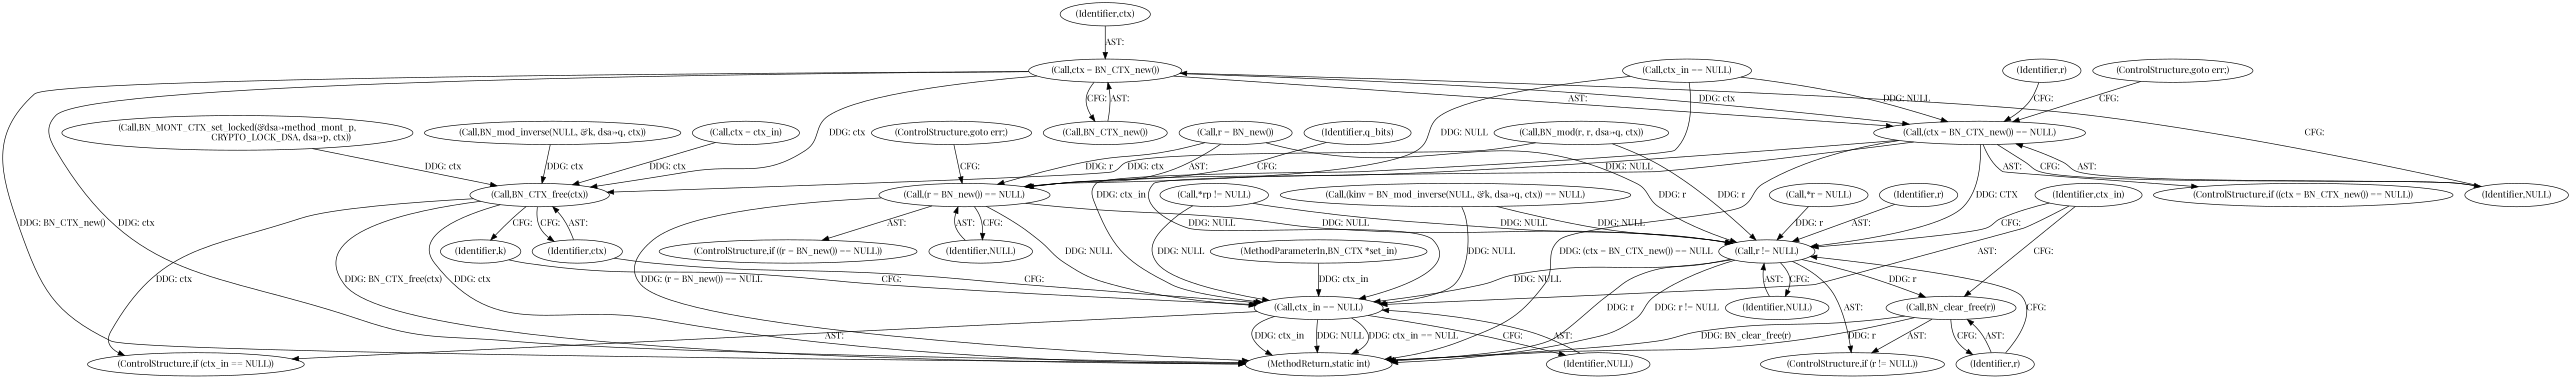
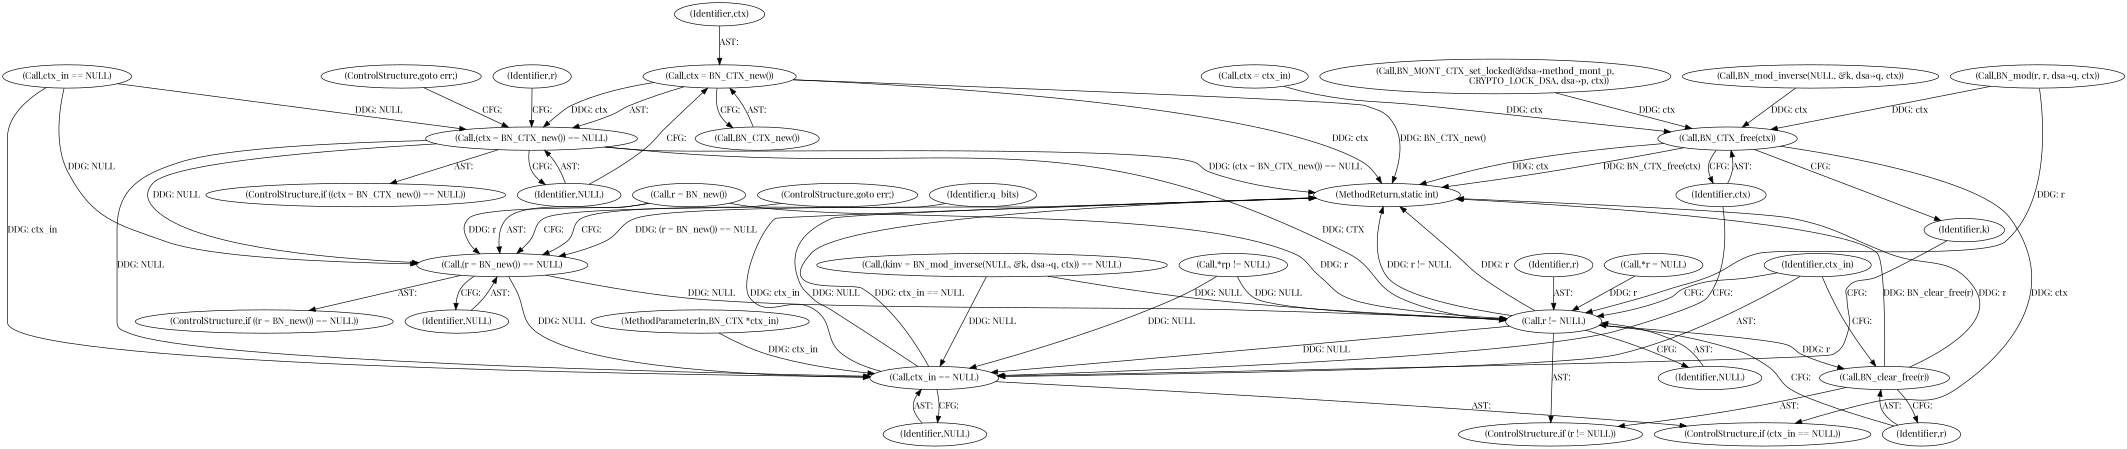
  digraph {
    fontname="Playfair Display"
    node [fontname="Playfair Display"]
    edge [fontname="Playfair Display"]
    n1 [label="(Call,ctx = BN_CTX_new())"]
    n2 [label="(Call,(ctx = BN_CTX_new()) == NULL)"]
    n3 [label="(Call,BN_CTX_free(ctx))"]
    n4 [label="(MethodReturn,static int)"]
    n5 [label="(Call,BN_CTX_new())"]
    n6 [label="(Call,(r = BN_new()) == NULL)"]
    n7 [label="(Call,r != NULL)"]
    n8 [label="(Call,ctx_in == NULL)"]
    n9 [label="(ControlStructure,if ((ctx = BN_CTX_new()) == NULL))"]
    n10 [label="(Identifier,NULL)"]
    n11 [label="(ControlStructure,if (ctx_in == NULL))"]
    n12 [label="(Identifier,ctx)"]
    n13 [label="(Identifier,k)"]
    n14 [label="(ControlStructure,if ((r = BN_new()) == NULL))"]
    n15 [label="(Identifier,NULL)"]
    n16 [label="(Call,BN_clear_free(r))"]
    n17 [label="(ControlStructure,if (r != NULL))"]
    n18 [label="(Identifier,NULL)"]
    n19 [label="(Identifier,NULL)"]
    n20 [label="(Identifier,r)"]
    n21 [label="(Identifier,q_bits)"]
    n22 [label="(Call,*rp != NULL)"]
    n23 [label="(Call,r = BN_new())"]
    n24 [label="(Call,BN_mod(r, r, dsa->q, ctx))"]
    n25 [label="(Call,BN_MONT_CTX_set_locked(&dsa->method_mont_p,\n                                    CRYPTO_LOCK_DSA, dsa->p, ctx))"]
-   n26 [label="(MethodParameterIn,BN_CTX *set_in)"]
+   n26 [label="(MethodParameterIn,BN_CTX *ctx_in)"]
    n27 [label="(Identifier,ctx)"]
    n28 [label="(Call,BN_mod_inverse(NULL, &k, dsa->q, ctx))"]
    n29 [label="(Identifier,r)"]
    n30 [label="(Identifier,ctx_in)"]
    n31 [label="(Call,*r = NULL)"]
    n32 [label="(Call,ctx = ctx_in)"]
    n33 [label="(ControlStructure,goto err;)"]
    n34 [label="(Call,ctx_in == NULL)"]
    n35 [label="(Identifier,r)"]
    n36 [label="(Call,(kinv = BN_mod_inverse(NULL, &k, dsa->q, ctx)) == NULL)"]
    n37 [label="(ControlStructure,goto err;)"]
    n1 -> n2 [label="AST: "]
    n1 -> n2 [label="DDG: ctx"]
-   n1 -> n3 [label="DDG: ctx"]
    n1 -> n4 [label="DDG: BN_CTX_new()"]
    n1 -> n4 [label="DDG: ctx"]
    n1 -> n5 [label="CFG: "]
    n2 -> n4 [label="DDG: (ctx = BN_CTX_new()) == NULL"]
    n2 -> n6 [label="DDG: NULL"]
    n2 -> n7 [label="DDG: CTX"]
    n2 -> n8 [label="DDG: NULL"]
    n2 -> n9 [label="AST: "]
    n2 -> n10 [label="CFG: "]
    n3 -> n4 [label="DDG: ctx"]
    n3 -> n4 [label="DDG: BN_CTX_free(ctx)"]
    n3 -> n11 [label="DDG: ctx"]
    n3 -> n12 [label="CFG: "]
    n3 -> n13 [label="CFG: "]
    n5 -> n1 [label="AST: "]
-   n6 -> n4 [label="DDG: (r = BN_new()) == NULL"]
+   n4 -> n6 [label="DDG: (r = BN_new()) == NULL"]
    n6 -> n7 [label="DDG: NULL"]
    n6 -> n8 [label="DDG: NULL"]
    n6 -> n14 [label="AST: "]
    n6 -> n15 [label="CFG: "]
    n7 -> n4 [label="DDG: r"]
    n7 -> n4 [label="DDG: r != NULL"]
    n7 -> n8 [label="DDG: NULL"]
    n7 -> n16 [label="DDG: r"]
    n7 -> n17 [label="AST: "]
    n7 -> n18 [label="CFG: "]
    n8 -> n4 [label="DDG: ctx_in == NULL"]
    n8 -> n4 [label="DDG: ctx_in"]
    n8 -> n4 [label="DDG: NULL"]
    n8 -> n11 [label="AST: "]
    n8 -> n19 [label="CFG: "]
    n10 -> n1 [label="CFG: "]
    n10 -> n2 [label="AST: "]
    n12 -> n3 [label="AST: "]
    n12 -> n8 [label="CFG: "]
    n13 -> n8 [label="CFG: "]
    n15 -> n6 [label="AST: "]
    n16 -> n4 [label="DDG: BN_clear_free(r)"]
    n16 -> n4 [label="DDG: r"]
    n16 -> n17 [label="AST: "]
    n16 -> n20 [label="CFG: "]
    n18 -> n7 [label="AST: "]
    n19 -> n8 [label="AST: "]
    n20 -> n7 [label="CFG: "]
    n20 -> n16 [label="AST: "]
    n21 -> n6 [label="CFG: "]
    n22 -> n7 [label="DDG: NULL"]
    n22 -> n8 [label="DDG: NULL"]
    n23 -> n6 [label="AST: "]
    n23 -> n6 [label="DDG: r"]
    n23 -> n7 [label="DDG: r"]
    n24 -> n3 [label="DDG: ctx"]
    n24 -> n7 [label="DDG: r"]
    n25 -> n3 [label="DDG: ctx"]
    n26 -> n8 [label="DDG: ctx_in"]
    n27 -> n1 [label="AST: "]
    n28 -> n3 [label="DDG: ctx"]
    n29 -> n2 [label="CFG: "]
    n30 -> n7 [label="CFG: "]
    n30 -> n8 [label="AST: "]
    n30 -> n16 [label="CFG: "]
    n31 -> n7 [label="DDG: r"]
    n32 -> n3 [label="DDG: ctx"]
    n33 -> n2 [label="CFG: "]
    n34 -> n2 [label="DDG: NULL"]
    n34 -> n6 [label="DDG: NULL"]
    n34 -> n8 [label="DDG: ctx_in"]
    n35 -> n7 [label="AST: "]
    n36 -> n7 [label="DDG: NULL"]
    n36 -> n8 [label="DDG: NULL"]
    n37 -> n6 [label="CFG: "]
  }
